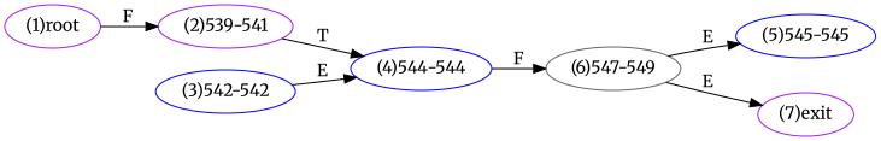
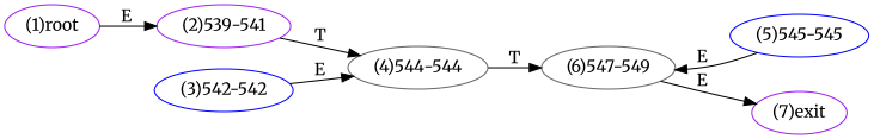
  digraph {
    fontname=Merriweather
    rankdir=LR
    node [color=purple fontname=Merriweather]
    edge [fontname=Merriweather]
    n1 [label="(1)root"]
    n2 [label="(2)539-541"]
-   n3 [color=blue label="(4)544-544"]
+   n3 [color=gray40 label="(4)544-544"]
    n4 [color=blue label="(3)542-542"]
    n5 [color=gray40 label="(6)547-549"]
    n6 [color=blue label="(5)545-545"]
    n7 [label="(7)exit"]
-   n1 -> n2 [label=F]
+   n1 -> n2 [label=E]
    n2 -> n3 [label=T]
-   n3 -> n5 [label=F]
+   n3 -> n5 [label=T]
    n4 -> n3 [label=E]
    n5 -> n7 [label=E]
-   n5 -> n6 [label=E]
+   n6 -> n5 [label=E]
  }
